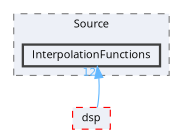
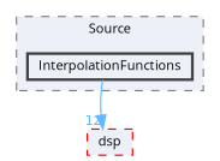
  digraph {
    compound=true
    fontname="Open Sans"
    node [fillcolor="#edf0f7" fontname="Open Sans" fontsize=10 shape=box]
    n1 [color=grey25 height=0.2 label=InterpolationFunctions style="filled,bold" width=0.4]
    n2 [color=red height=0.2 label=dsp style="filled,dashed" width=0.4]
    subgraph cluster_1 {
      bgcolor="#edf0f7"
      fontsize=10
      label=Source
      pencolor=grey50
      style="filled,dashed"
      n1
    }
-   n2 -> n1 [color=steelblue1 fontcolor=steelblue1 fontname="Open Sans" fontsize=10 headlabel=12 labeldistance=1.5 labelfontname=Helvetica labelfontsize=10]
+   n1 -> n2 [color=steelblue1 fontcolor=steelblue1 fontname="Open Sans" fontsize=10 headlabel=12 labeldistance=1.5 labelfontname=Helvetica labelfontsize=10]
  }
